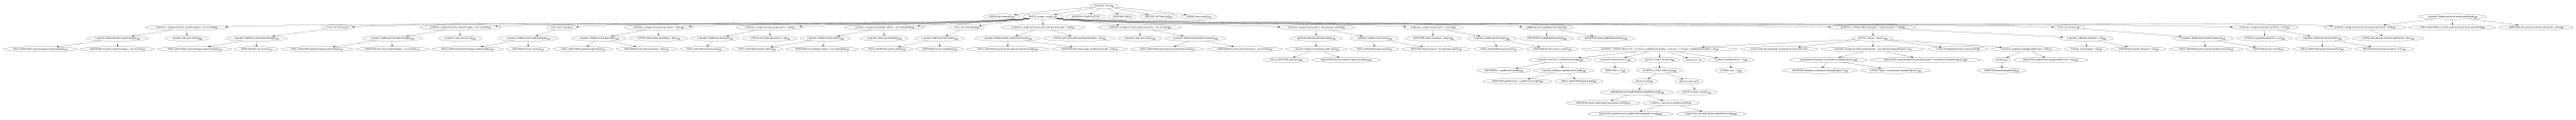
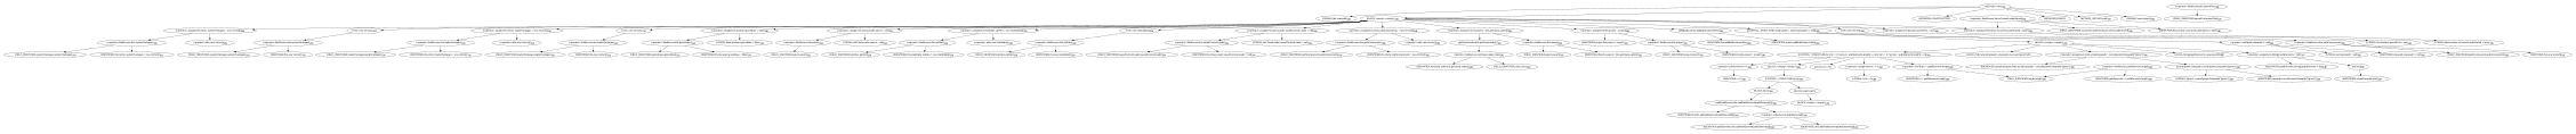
  digraph {
    fontname="Liberation Sans"
    node [fontname="Liberation Sans"]
    edge [fontname="Liberation Sans"]
    n1 [label=<(METHOD,&lt;init&gt;)<SUB>281</SUB>>]
    n2 [label=<(PARAM,Project project)<SUB>281</SUB>>]
    n3 [label=<(PARAM,Path classpath)<SUB>281</SUB>>]
    n4 [label=<(BLOCK,&lt;empty&gt;,&lt;empty&gt;)<SUB>281</SUB>>]
    n5 [label=<(MODIFIER,CONSTRUCTOR)>]
    n6 [label=<(MODIFIER,PUBLIC)>]
    n7 [label=<(METHOD_RETURN,void)<SUB>297</SUB>>]
    n8 [label=<(&lt;operator&gt;.assignment,Vector pathComponents = new Vector())<SUB>185</SUB>>]
    n9 [label=<(&lt;init&gt;,new Vector())<SUB>185</SUB>>]
    n10 [label=<(&lt;operator&gt;.assignment,boolean parentFirst = true)<SUB>196</SUB>>]
    n11 [label=<(&lt;operator&gt;.assignment,Vector systemPackages = new Vector())<SUB>203</SUB>>]
    n12 [label=<(&lt;init&gt;,new Vector())<SUB>203</SUB>>]
    n13 [label=<(&lt;operator&gt;.assignment,Vector loaderPackages = new Vector())<SUB>210</SUB>>]
    n14 [label=<(&lt;init&gt;,new Vector())<SUB>210</SUB>>]
    n15 [label=<(&lt;operator&gt;.assignment,boolean ignoreBase = false)<SUB>318</SUB>>]
    n16 [label=<(&lt;operator&gt;.assignment,ClassLoader parent = null)<SUB>223</SUB>>]
    n17 [label=<(&lt;operator&gt;.assignment,Hashtable zipFiles = new Hashtable())<SUB>228</SUB>>]
    n18 [label=<(&lt;init&gt;,new Hashtable())<SUB>228</SUB>>]
    n19 [label=<(&lt;operator&gt;.assignment,ClassLoader savedContextLoader = null)<SUB>234</SUB>>]
    n20 [label=<(&lt;operator&gt;.assignment,boolean isContextLoaderSaved = false)<SUB>218</SUB>>]
    n21 [label=<(&lt;operator&gt;.assignment,this.parent = this.getClassLoader())<SUB>282</SUB>>]
    n22 [label=<(&lt;operator&gt;.assignment,this.project = project)<SUB>283</SUB>>]
    n23 [label=<(addBuildListener,addBuildListener(this))<SUB>284</SUB>>]
    n24 [label=<(CONTROL_STRUCTURE,if (classpath != null),if (classpath != null))<SUB>285</SUB>>]
    n25 [label=<(&lt;operator&gt;.fieldAccess,this.pathComponents)<SUB>185</SUB>>]
    n26 [label=<(&lt;operator&gt;.alloc,new Vector())<SUB>185</SUB>>]
    n27 [label=<(&lt;operator&gt;.fieldAccess,this.pathComponents)<SUB>185</SUB>>]
    n28 [label=<(&lt;operator&gt;.fieldAccess,this.parentFirst)<SUB>196</SUB>>]
    n29 [label=<(LITERAL,true,boolean parentFirst = true)<SUB>196</SUB>>]
    n30 [label=<(&lt;operator&gt;.fieldAccess,this.systemPackages)<SUB>203</SUB>>]
    n31 [label=<(&lt;operator&gt;.alloc,new Vector())<SUB>203</SUB>>]
    n32 [label=<(&lt;operator&gt;.fieldAccess,this.systemPackages)<SUB>203</SUB>>]
    n33 [label=<(&lt;operator&gt;.fieldAccess,this.loaderPackages)<SUB>210</SUB>>]
    n34 [label=<(&lt;operator&gt;.alloc,new Vector())<SUB>210</SUB>>]
    n35 [label=<(&lt;operator&gt;.fieldAccess,this.loaderPackages)<SUB>210</SUB>>]
    n36 [label=<(&lt;operator&gt;.fieldAccess,this.ignoreBase)<SUB>218</SUB>>]
    n37 [label=<(LITERAL,false,boolean ignoreBase = false)<SUB>218</SUB>>]
    n38 [label=<(&lt;operator&gt;.fieldAccess,this.parent)<SUB>223</SUB>>]
    n39 [label=<(LITERAL,null,ClassLoader parent = null)<SUB>223</SUB>>]
    n40 [label=<(&lt;operator&gt;.fieldAccess,this.zipFiles)<SUB>228</SUB>>]
    n41 [label=<(&lt;operator&gt;.alloc,new Hashtable())<SUB>228</SUB>>]
    n42 [label=<(&lt;operator&gt;.fieldAccess,this.zipFiles)<SUB>228</SUB>>]
    n43 [label=<(&lt;operator&gt;.fieldAccess,this.savedContextLoader)<SUB>234</SUB>>]
    n44 [label=<(LITERAL,null,ClassLoader savedContextLoader = null)<SUB>234</SUB>>]
    n45 [label=<(LITERAL,false,boolean isContextLoaderSaved = false)<SUB>238</SUB>>]
    n46 [label=<(&lt;operator&gt;.fieldAccess,this.parent)<SUB>282</SUB>>]
    n47 [label=<(getClassLoader,this.getClassLoader())<SUB>282</SUB>>]
    n48 [label=<(&lt;operator&gt;.fieldAccess,this.project)<SUB>283</SUB>>]
    n49 [label=<(IDENTIFIER,project,this.project = project)<SUB>283</SUB>>]
    n50 [label=<(IDENTIFIER,project,addBuildListener(this))<SUB>284</SUB>>]
    n51 [label=<(IDENTIFIER,this,addBuildListener(this))<SUB>884</SUB>>]
    n52 [label=<(&lt;operator&gt;.notEquals,classpath != null)<SUB>285</SUB>>]
    n53 [label=<(BLOCK,&lt;empty&gt;,&lt;empty&gt;)<SUB>285</SUB>>]
    n54 [label=<(IDENTIFIER,this,Vector pathComponents = new Vector())<SUB>185</SUB>>]
    n55 [label=<(FIELD_IDENTIFIER,pathComponents,pathComponents)<SUB>185</SUB>>]
    n56 [label=<(IDENTIFIER,this,new Vector())<SUB>185</SUB>>]
    n57 [label=<(FIELD_IDENTIFIER,pathComponents,pathComponents)<SUB>185</SUB>>]
-   n58 [label=<(IDENTIFIER,this,boolean parentFirst = true)<SUB>196</SUB>>]
    n59 [label=<(FIELD_IDENTIFIER,parentFirst,parentFirst)<SUB>196</SUB>>]
    n60 [label=<(IDENTIFIER,this,Vector systemPackages = new Vector())<SUB>203</SUB>>]
    n61 [label=<(FIELD_IDENTIFIER,systemPackages,systemPackages)<SUB>203</SUB>>]
    n62 [label=<(IDENTIFIER,this,new Vector())<SUB>203</SUB>>]
    n63 [label=<(FIELD_IDENTIFIER,systemPackages,systemPackages)<SUB>203</SUB>>]
    n64 [label=<(IDENTIFIER,this,Vector loaderPackages = new Vector())<SUB>210</SUB>>]
    n65 [label=<(FIELD_IDENTIFIER,loaderPackages,loaderPackages)<SUB>210</SUB>>]
    n66 [label=<(IDENTIFIER,this,new Vector())<SUB>210</SUB>>]
    n67 [label=<(FIELD_IDENTIFIER,loaderPackages,loaderPackages)<SUB>210</SUB>>]
    n68 [label=<(IDENTIFIER,this,boolean ignoreBase = false)<SUB>218</SUB>>]
    n69 [label=<(FIELD_IDENTIFIER,ignoreBase,ignoreBase)<SUB>218</SUB>>]
    n70 [label=<(FIELD_IDENTIFIER,parent,parent)<SUB>223</SUB>>]
    n71 [label=<(IDENTIFIER,this,Hashtable zipFiles = new Hashtable())<SUB>228</SUB>>]
    n72 [label=<(FIELD_IDENTIFIER,zipFiles,zipFiles)<SUB>228</SUB>>]
    n73 [label=<(IDENTIFIER,this,new Hashtable())<SUB>228</SUB>>]
    n74 [label=<(FIELD_IDENTIFIER,zipFiles,zipFiles)<SUB>228</SUB>>]
    n75 [label=<(IDENTIFIER,this,ClassLoader savedContextLoader = null)<SUB>234</SUB>>]
    n76 [label=<(FIELD_IDENTIFIER,savedContextLoader,savedContextLoader)<SUB>234</SUB>>]
    n77 [label=<(&lt;operator&gt;.fieldAccess,this.isContextLoaderSaved)<SUB>238</SUB>>]
    n78 [label=<(IDENTIFIER,this,boolean isContextLoaderSaved = false)<SUB>238</SUB>>]
    n79 [label=<(FIELD_IDENTIFIER,isContextLoaderSaved,isContextLoaderSaved)<SUB>238</SUB>>]
    n80 [label=<(IDENTIFIER,this,this.parent = this.getClassLoader())<SUB>282</SUB>>]
    n81 [label=<(FIELD_IDENTIFIER,parent,parent)<SUB>282</SUB>>]
    n82 [label=<(&lt;operator&gt;.fieldAccess,AntClassLoader.class)<SUB>282</SUB>>]
    n83 [label=<(IDENTIFIER,AntClassLoader,this.getClassLoader())<SUB>282</SUB>>]
    n84 [label=<(FIELD_IDENTIFIER,class,class)<SUB>282</SUB>>]
    n85 [label=<(IDENTIFIER,this,this.project = project)<SUB>283</SUB>>]
    n86 [label=<(FIELD_IDENTIFIER,project,project)<SUB>283</SUB>>]
    n87 [label=<(IDENTIFIER,classpath,classpath != null)<SUB>285</SUB>>]
    n88 [label=<(LITERAL,null,classpath != null)<SUB>285</SUB>>]
    n89 [label=<(LOCAL,Path actualClasspath: org.apache.tools.ant.types.Path)>]
    n90 [label=<(&lt;operator&gt;.assignment,Path actualClasspath = concatSystemClasspath(&quot;ignore&quot;))<SUB>286</SUB>>]
    n91 [label=<(LOCAL,String[] pathElements: java.lang.String[])>]
    n92 [label=<(&lt;operator&gt;.assignment,String[] pathElements = list())<SUB>287</SUB>>]
    n93 [label=<(CONTROL_STRUCTURE,for (int i = 0; Some(i &lt; pathElements.length); ++i),for (int i = 0; Some(i &lt; pathElements.length); ++i))<SUB>288</SUB>>]
    n94 [label=<(IDENTIFIER,actualClasspath,Path actualClasspath = concatSystemClasspath(&quot;ignore&quot;))<SUB>286</SUB>>]
    n95 [label=<(concatSystemClasspath,concatSystemClasspath(&quot;ignore&quot;))<SUB>286</SUB>>]
    n96 [label=<(IDENTIFIER,pathElements,String[] pathElements = list())<SUB>287</SUB>>]
    n97 [label=<(list,list())<SUB>287</SUB>>]
    n98 [label=<(LOCAL,int i: int)>]
    n99 [label=<(&lt;operator&gt;.assignment,int i = 0)<SUB>208</SUB>>]
    n100 [label=<(&lt;operator&gt;.lessThan,i &lt; pathElements.length)<SUB>288</SUB>>]
    n101 [label=<(&lt;operator&gt;.preIncrement,++i)<SUB>288</SUB>>]
    n102 [label=<(BLOCK,&lt;empty&gt;,&lt;empty&gt;)<SUB>288</SUB>>]
    n103 [label=<(IDENTIFIER,classpath,concatSystemClasspath(&quot;ignore&quot;))<SUB>286</SUB>>]
    n104 [label=<(LITERAL,&quot;ignore&quot;,concatSystemClasspath(&quot;ignore&quot;))<SUB>286</SUB>>]
    n105 [label=<(IDENTIFIER,actualClasspath,list())<SUB>287</SUB>>]
    n106 [label=<(LITERAL,0,int i = 0)<SUB>288</SUB>>]
    n107 [label=<(IDENTIFIER,i,i &lt; pathElements.length)<SUB>288</SUB>>]
    n108 [label=<(&lt;operator&gt;.fieldAccess,pathElements.length)<SUB>288</SUB>>]
    n109 [label=<(IDENTIFIER,i,++i)<SUB>288</SUB>>]
    n110 [label=<(CONTROL_STRUCTURE,try,try)<SUB>289</SUB>>]
    n111 [label=<(IDENTIFIER,pathElements,i &lt; pathElements.length)<SUB>288</SUB>>]
    n112 [label=<(FIELD_IDENTIFIER,length,length)<SUB>288</SUB>>]
    n113 [label=<(BLOCK,try,try)<SUB>289</SUB>>]
    n114 [label=<(BLOCK,catch,catch)>]
    n115 [label=<(addPathElement,this.addPathElement(pathElements[i]))<SUB>290</SUB>>]
    n116 [label=<(BLOCK,&lt;empty&gt;,&lt;empty&gt;)<SUB>291</SUB>>]
    n117 [label=<(IDENTIFIER,this,this.addPathElement(pathElements[i]))<SUB>290</SUB>>]
    n118 [label=<(&lt;operator&gt;.indexAccess,pathElements[i])<SUB>290</SUB>>]
    n119 [label=<(IDENTIFIER,pathElements,this.addPathElement(pathElements[i]))<SUB>290</SUB>>]
    n120 [label=<(IDENTIFIER,i,this.addPathElement(pathElements[i]))<SUB>290</SUB>>]
    n1 -> n2
    n1 -> n3
    n1 -> n4
    n1 -> n5
    n1 -> n6
    n1 -> n7
    n4 -> n8
    n4 -> n9
    n4 -> n10
    n4 -> n11
    n4 -> n12
    n4 -> n13
    n4 -> n14
    n4 -> n15
    n4 -> n16
    n4 -> n17
    n4 -> n18
    n4 -> n19
    n4 -> n20
    n4 -> n21
    n4 -> n22
    n4 -> n23
    n4 -> n24
    n8 -> n25
    n8 -> n26
    n9 -> n27
-   n10 -> n28
    n10 -> n29
    n11 -> n30
    n11 -> n31
    n12 -> n32
    n13 -> n33
    n13 -> n34
    n14 -> n35
    n15 -> n36
    n15 -> n37
    n16 -> n38
    n16 -> n39
    n17 -> n40
    n17 -> n41
    n18 -> n42
    n19 -> n43
    n19 -> n44
    n20 -> n45
    n21 -> n46
    n21 -> n47
    n22 -> n48
    n22 -> n49
    n23 -> n50
    n23 -> n51
    n24 -> n52
    n24 -> n53
    n25 -> n54
    n25 -> n55
    n27 -> n56
    n27 -> n57
-   n28 -> n58
    n28 -> n59
    n30 -> n60
    n30 -> n61
    n32 -> n62
    n32 -> n63
    n33 -> n64
    n33 -> n65
    n35 -> n66
    n35 -> n67
    n36 -> n68
    n36 -> n69
    n38 -> n70
    n40 -> n71
    n40 -> n72
    n42 -> n73
    n42 -> n74
    n43 -> n75
    n43 -> n76
    n46 -> n80
    n46 -> n81
    n47 -> n82
    n48 -> n85
    n48 -> n86
    n52 -> n87
    n52 -> n88
    n53 -> n89
    n53 -> n90
    n53 -> n91
    n53 -> n92
    n53 -> n93
    n77 -> n20
    n77 -> n78
    n77 -> n79
    n82 -> n83
    n82 -> n84
    n90 -> n94
    n90 -> n95
    n92 -> n96
    n92 -> n97
    n93 -> n98
    n93 -> n99
    n93 -> n100
    n93 -> n101
    n93 -> n102
    n95 -> n103
    n95 -> n104
    n97 -> n105
    n99 -> n106
    n100 -> n107
-   n100 -> n108
+   n100 -> n112
    n101 -> n109
    n102 -> n110
    n108 -> n111
    n108 -> n112
    n110 -> n113
    n110 -> n114
    n113 -> n115
    n114 -> n116
    n115 -> n117
    n115 -> n118
    n118 -> n119
    n118 -> n120
  }
